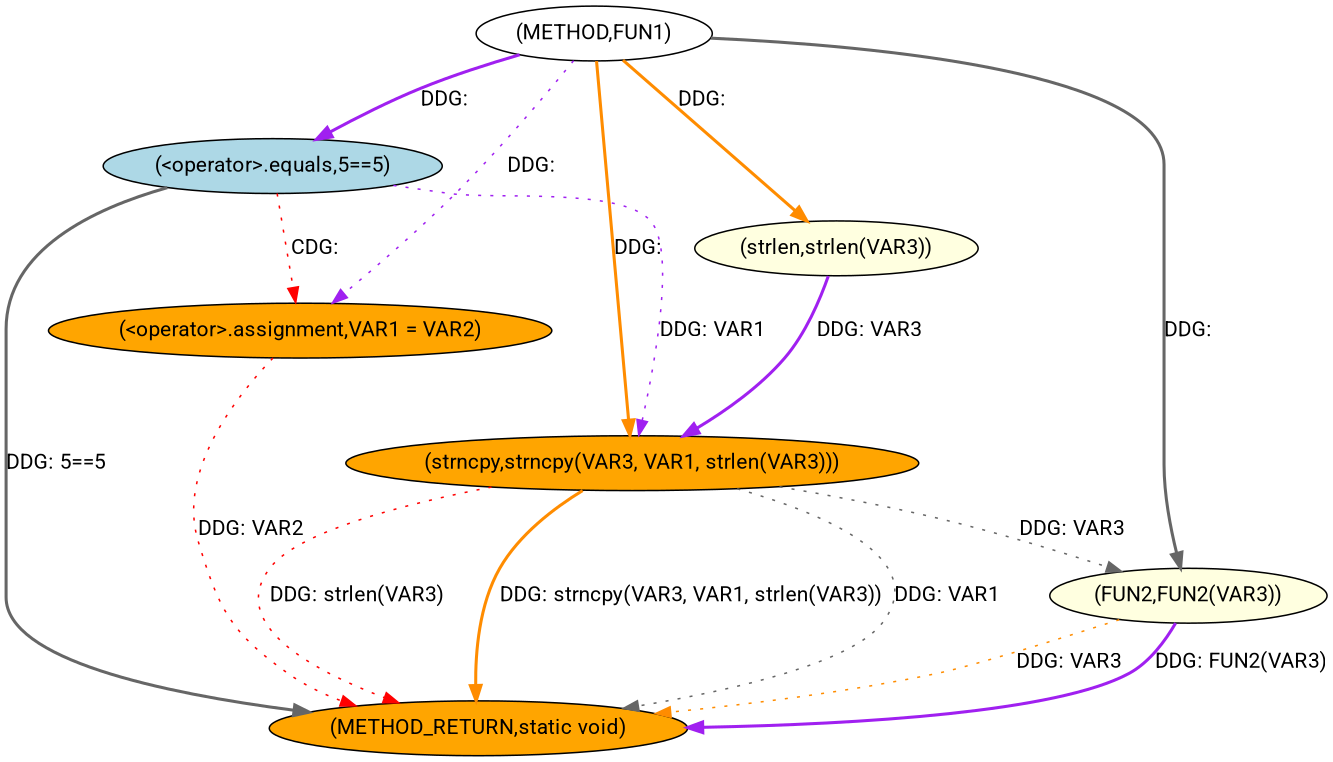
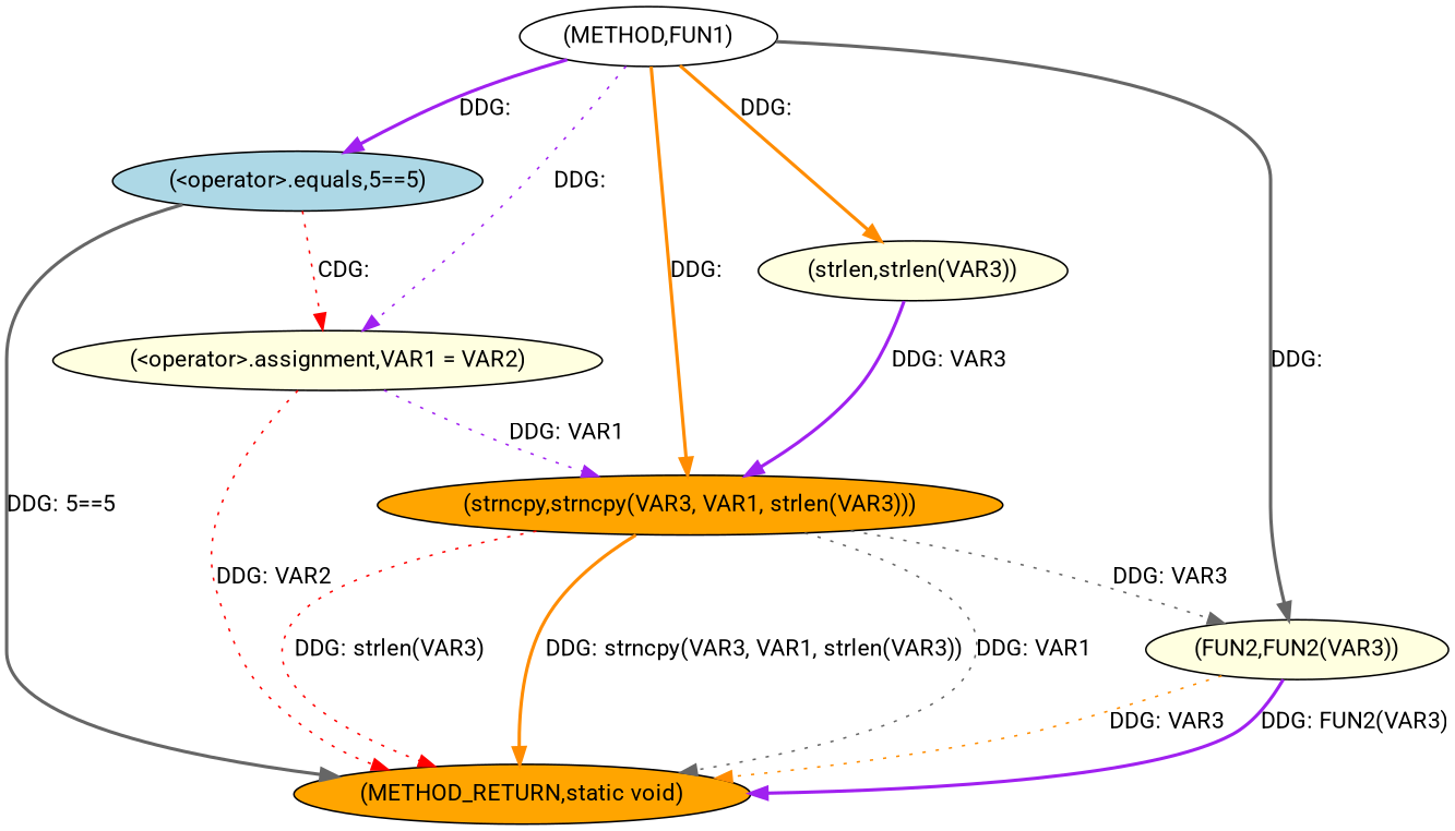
  digraph {
    fontname=Roboto
    node [fillcolor=orange fontname=Roboto style=filled]
    edge [color=purple fontname=Roboto style=bold]
    n1 [fillcolor=white label="(METHOD,FUN1)"]
    n2 [fillcolor=lightblue label="(<operator>.equals,5==5)"]
-   n3 [label="(<operator>.assignment,VAR1 = VAR2)"]
+   n3 [fillcolor=lightyellow label="(<operator>.assignment,VAR1 = VAR2)"]
    n4 [label="(strncpy,strncpy(VAR3, VAR1, strlen(VAR3)))"]
    n5 [fillcolor=lightyellow label="(strlen,strlen(VAR3))"]
    n6 [fillcolor=lightyellow label="(FUN2,FUN2(VAR3))"]
    n7 [label="(METHOD_RETURN,static void)"]
    n1 -> n2 [label="DDG: "]
    n1 -> n3 [label="DDG: " style=dotted]
    n1 -> n4 [color=darkorange label="DDG: "]
    n1 -> n5 [color=darkorange label="DDG: "]
    n1 -> n6 [color=gray40 label="DDG: "]
    n2 -> n3 [color=red label="CDG: " style=dotted]
    n2 -> n7 [color=gray40 label="DDG: 5==5"]
-   n2 -> n4 [label="DDG: VAR1" style=dotted]
+   n3 -> n4 [label="DDG: VAR1" style=dotted]
    n3 -> n7 [color=red label="DDG: VAR2" style=dotted]
    n4 -> n6 [color=gray40 label="DDG: VAR3" style=dotted]
    n4 -> n7 [color=red label="DDG: strlen(VAR3)" style=dotted]
    n4 -> n7 [color=darkorange label="DDG: strncpy(VAR3, VAR1, strlen(VAR3))"]
    n4 -> n7 [color=gray40 label="DDG: VAR1" style=dotted]
    n5 -> n4 [label="DDG: VAR3"]
    n6 -> n7 [color=darkorange label="DDG: VAR3" style=dotted]
    n6 -> n7 [label="DDG: FUN2(VAR3)"]
  }
